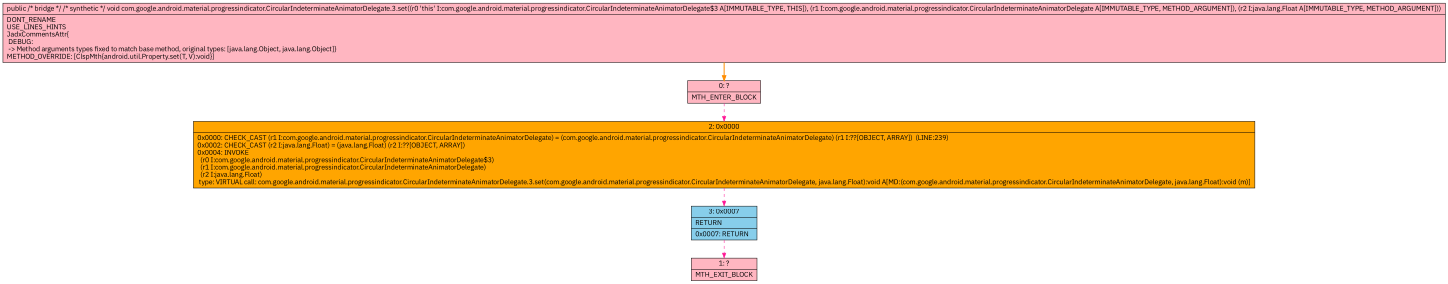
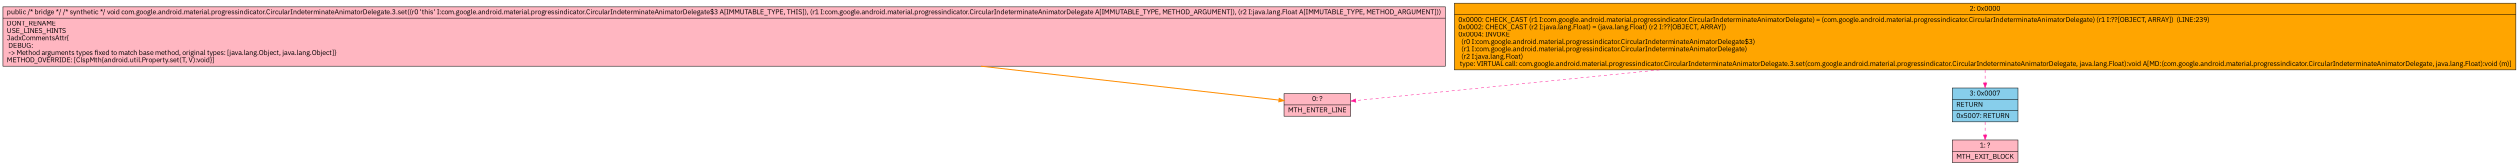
  digraph {
    fontname="IBM Plex Sans"
    node [fillcolor=lightpink fontname="IBM Plex Sans" shape=record style=filled]
    edge [color=deeppink fontname="IBM Plex Sans" style=dashed]
-   n1 [label="{0\:\ ?|MTH_ENTER_BLOCK\l}"]
+   n1 [label="{0\:\ ?|MTH_ENTER_LINE\l}"]
    n2 [fillcolor=orange label="{2\:\ 0x0000|0x0000: CHECK_CAST (r1 I:com.google.android.material.progressindicator.CircularIndeterminateAnimatorDelegate) = (com.google.android.material.progressindicator.CircularIndeterminateAnimatorDelegate) (r1 I:??[OBJECT, ARRAY])  (LINE:239)\l0x0002: CHECK_CAST (r2 I:java.lang.Float) = (java.lang.Float) (r2 I:??[OBJECT, ARRAY]) \l0x0004: INVOKE  \l  (r0 I:com.google.android.material.progressindicator.CircularIndeterminateAnimatorDelegate$3)\l  (r1 I:com.google.android.material.progressindicator.CircularIndeterminateAnimatorDelegate)\l  (r2 I:java.lang.Float)\l type: VIRTUAL call: com.google.android.material.progressindicator.CircularIndeterminateAnimatorDelegate.3.set(com.google.android.material.progressindicator.CircularIndeterminateAnimatorDelegate, java.lang.Float):void A[MD:(com.google.android.material.progressindicator.CircularIndeterminateAnimatorDelegate, java.lang.Float):void (m)]\l}"]
-   n3 [fillcolor=skyblue label="{3\:\ 0x0007|RETURN\l|0x0007: RETURN   \l}"]
+   n3 [fillcolor=skyblue label="{3\:\ 0x0007|RETURN\l|0x5007: RETURN   \l}"]
    n4 [label="{1\:\ ?|MTH_EXIT_BLOCK\l}"]
    n5 [label="{public \/* bridge *\/ \/* synthetic *\/ void com.google.android.material.progressindicator.CircularIndeterminateAnimatorDelegate.3.set((r0 'this' I:com.google.android.material.progressindicator.CircularIndeterminateAnimatorDelegate$3 A[IMMUTABLE_TYPE, THIS]), (r1 I:com.google.android.material.progressindicator.CircularIndeterminateAnimatorDelegate A[IMMUTABLE_TYPE, METHOD_ARGUMENT]), (r2 I:java.lang.Float A[IMMUTABLE_TYPE, METHOD_ARGUMENT]))  | DONT_RENAME\lUSE_LINES_HINTS\lJadxCommentsAttr\{\l DEBUG: \l \-\> Method arguments types fixed to match base method, original types: [java.lang.Object, java.lang.Object]\}\lMETHOD_OVERRIDE: [ClspMth\{android.util.Property.set(T, V):void\}]\l}"]
-   n1 -> n2
+   n2 -> n1
    n2 -> n3
    n3 -> n4
    n5 -> n1 [color=darkorange style=bold]
  }
